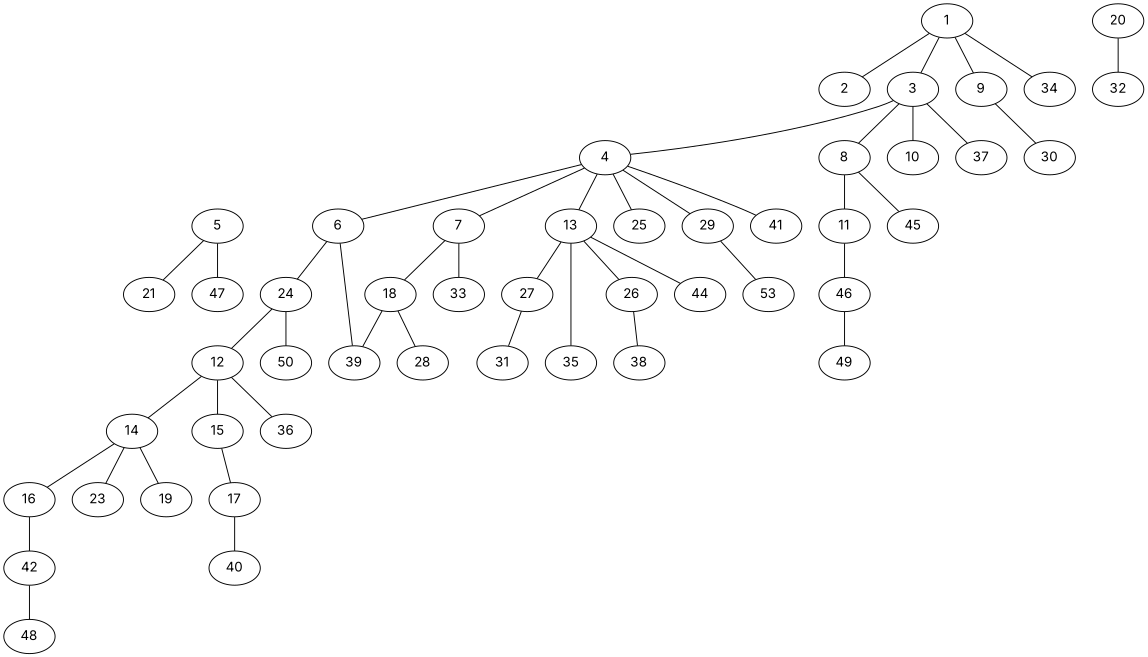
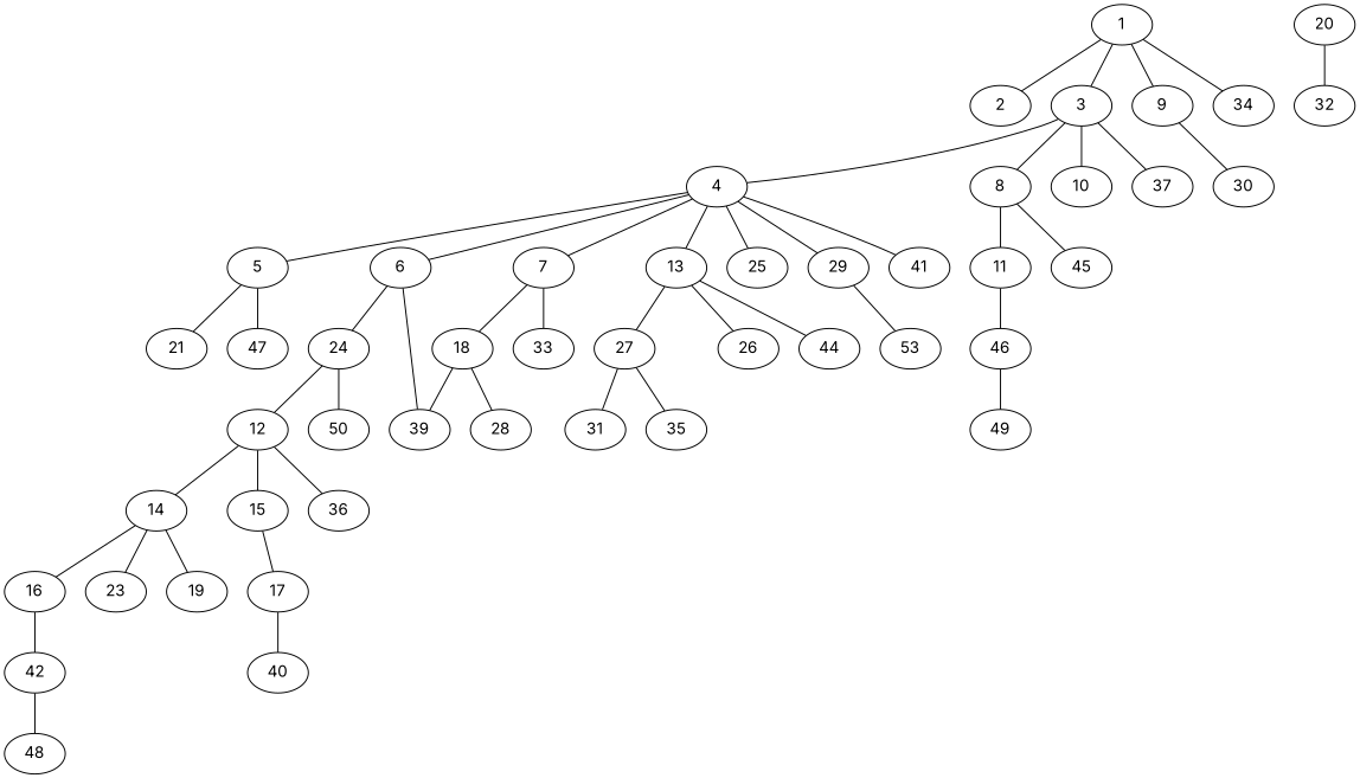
  graph {
    fontname=Inter
    node [fontname=Inter]
    edge [fontname=Inter]
    1
    2
    3
    9
    34
    4
    8
    10
    37
    30
    5
    6
    7
    13
    25
    29
    41
    11
    45
    21
    47
    24
    39
    18
    33
    27
    26
    44
    n29 [label=53]
    46
    12
    14
    15
    36
    50
    28
    31
    35
-   38
    16
    23
    19
    17
    20
    32
    49
    42
    40
    48
    1 -- 2
    1 -- 3
    1 -- 9
    1 -- 34
    3 -- 4
    3 -- 8
    3 -- 10
    3 -- 37
    9 -- 30
+   4 -- 5
    4 -- 6
    4 -- 7
    4 -- 13
    4 -- 25
    4 -- 29
    4 -- 41
    8 -- 11
    8 -- 45
    5 -- 21
    5 -- 47
    6 -- 24
    6 -- 39
    7 -- 18
    7 -- 33
    13 -- 27
    13 -- 26
    13 -- 44
    29 -- n29
    11 -- 46
    24 -- 12
    24 -- 50
    18 -- 39
    18 -- 28
    27 -- 31
-   13 -- 35
-   26 -- 38
+   27 -- 35
    46 -- 49
    12 -- 14
    12 -- 15
    12 -- 36
    14 -- 16
    14 -- 23
    14 -- 19
    15 -- 17
    16 -- 42
    17 -- 40
    20 -- 32
    42 -- 48
  }
